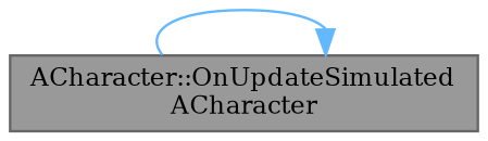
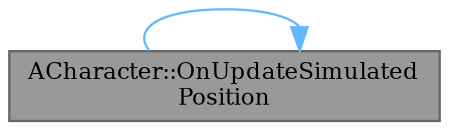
  digraph {
    rankdir=LR
    fontname="DejaVu Serif"
-   n1 [color=gray40 fillcolor=grey60 fontcolor=black fontname="DejaVu Serif" fontsize=10 height=0.2 label="ACharacter::OnUpdateSimulated\lACharacter" shape=box style=filled width=0.4]
+   n1 [color=gray40 fillcolor=grey60 fontcolor=black fontname="DejaVu Serif" fontsize=10 height=0.2 label="ACharacter::OnUpdateSimulated\lPosition" shape=box style=filled width=0.4]
    n1 -> n1 [color=steelblue1 fontname="DejaVu Serif" fontsize=10 labelfontname=Helvetica labelfontsize=10 style=solid]
  }
